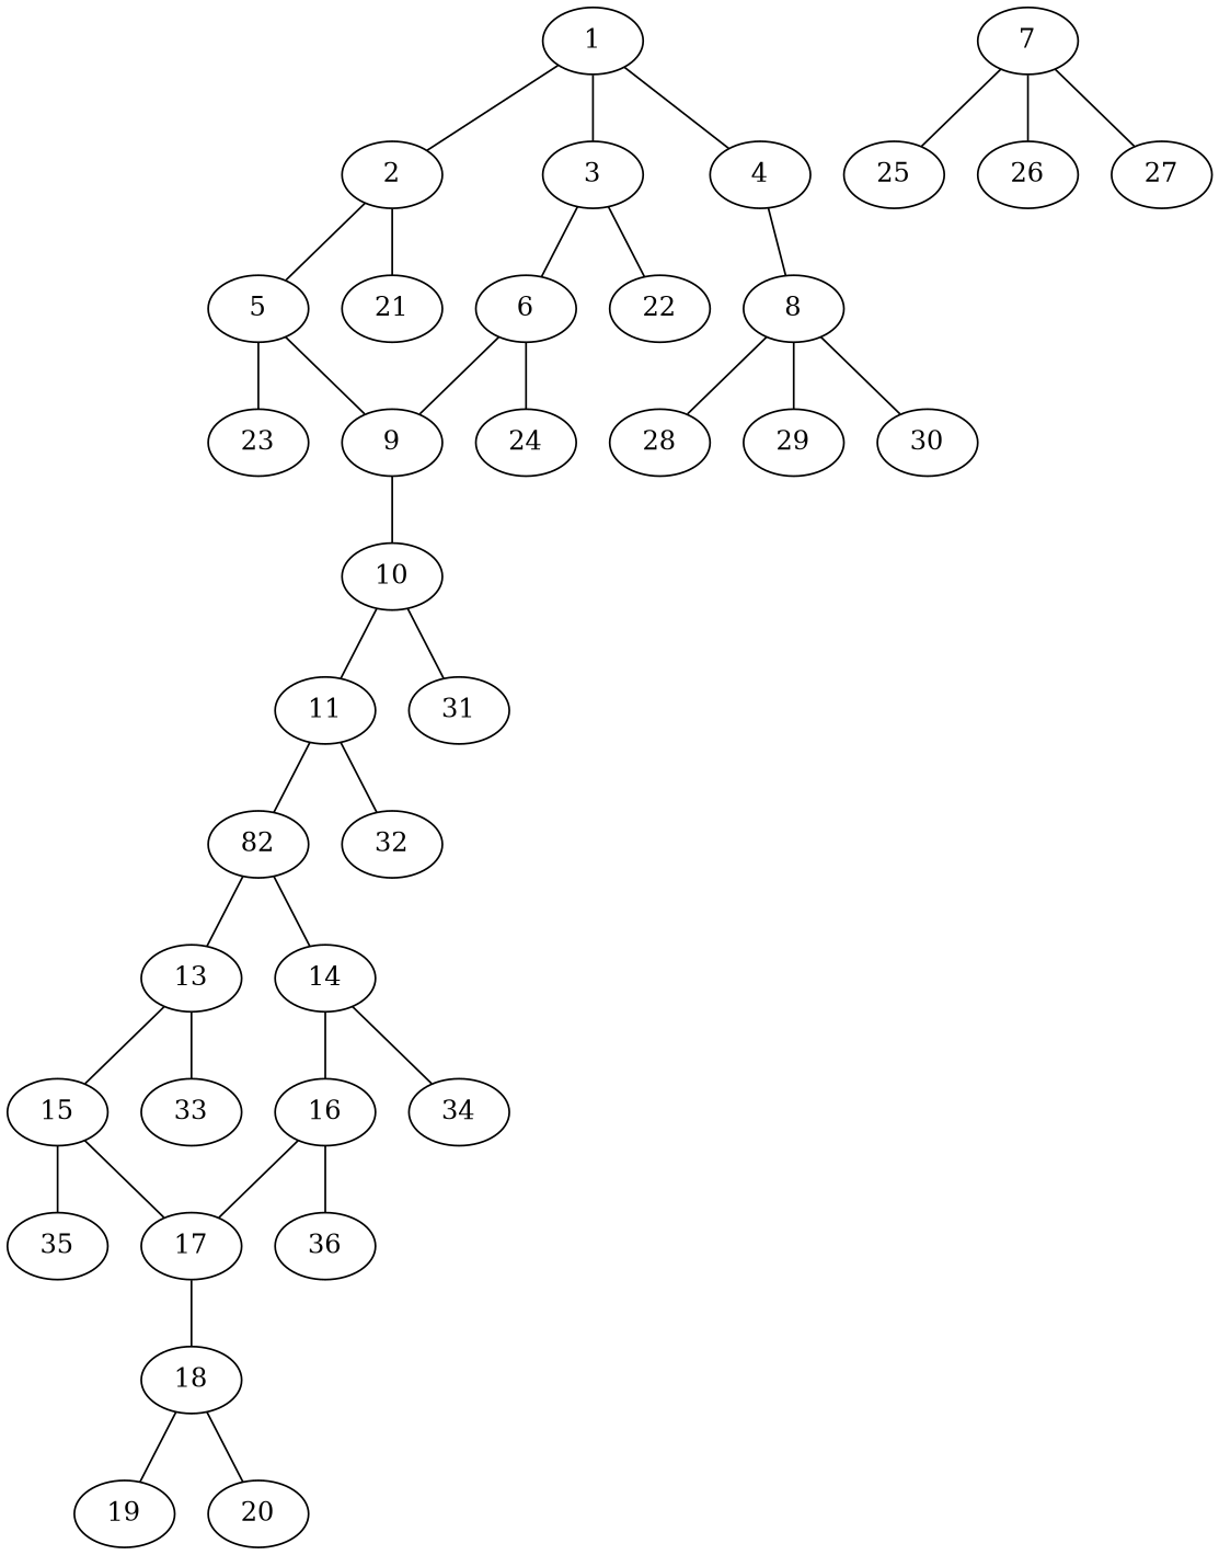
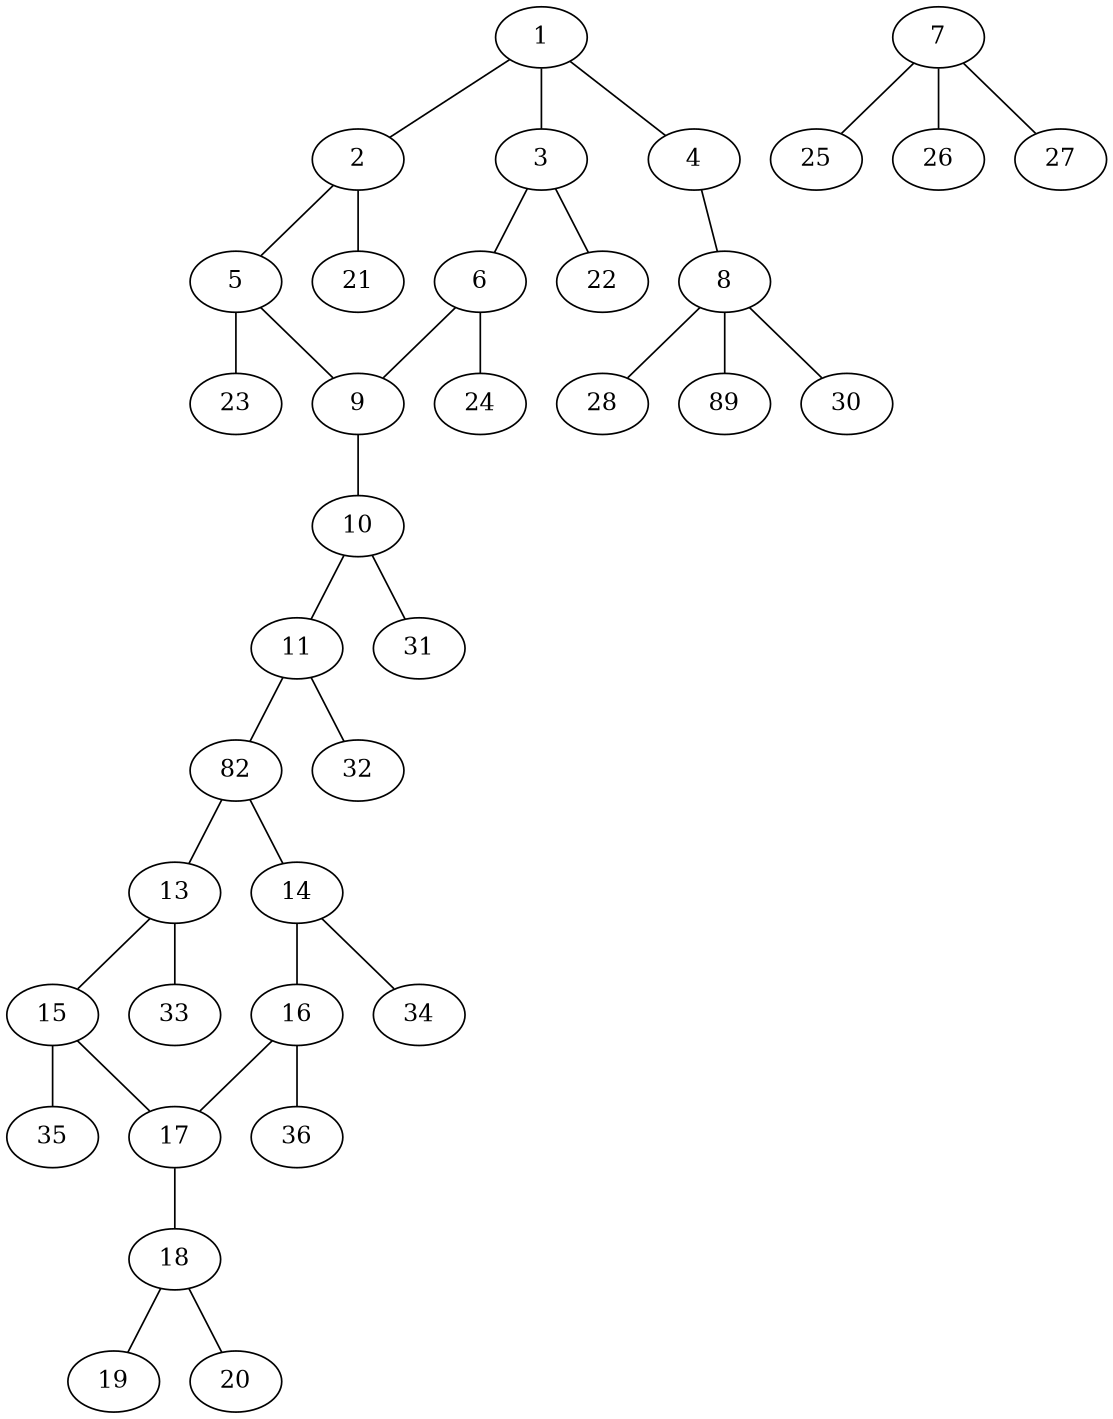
  graph {
    node [chem=C]
    edge [valence=1]
    1
    2
    3
    4 [chem=N]
    5
    21 [chem=H]
    6
    22 [chem=H]
    8
    9
    23 [chem=H]
    24 [chem=H]
    25 [chem=H]
    7
    26 [chem=H]
    27 [chem=H]
    28 [chem=H]
-   29 [chem=H]
+   29 [chem=H label=89]
    30 [chem=H]
    10
    11
    31 [chem=H]
    n23 [label=82]
    32 [chem=H]
    13
    14
    15
    33 [chem=H]
    16
    34 [chem=H]
    17
    35 [chem=H]
    36 [chem=H]
    18 [chem=N]
    19 [chem=O]
    20 [chem=O]
    1 -- 2
    1 -- 3 [valence=2]
    1 -- 4
    2 -- 5 [valence=2]
    2 -- 21
    3 -- 6
    3 -- 22
    4 -- 8
    5 -- 9
    5 -- 23
    6 -- 9 [valence=2]
    6 -- 24
    8 -- 28
    8 -- 29
    8 -- 30
    9 -- 10
    7 -- 25
    7 -- 26
    7 -- 27
    10 -- 11 [valence=2]
    10 -- 31
    11 -- n23
    11 -- 32
    n23 -- 13 [valence=2]
    n23 -- 14
    13 -- 15
    13 -- 33
    14 -- 16 [valence=2]
    14 -- 34
    15 -- 17 [valence=2]
    15 -- 35
    16 -- 17
    16 -- 36
    17 -- 18
    18 -- 19 [valence=2]
    18 -- 20
  }
